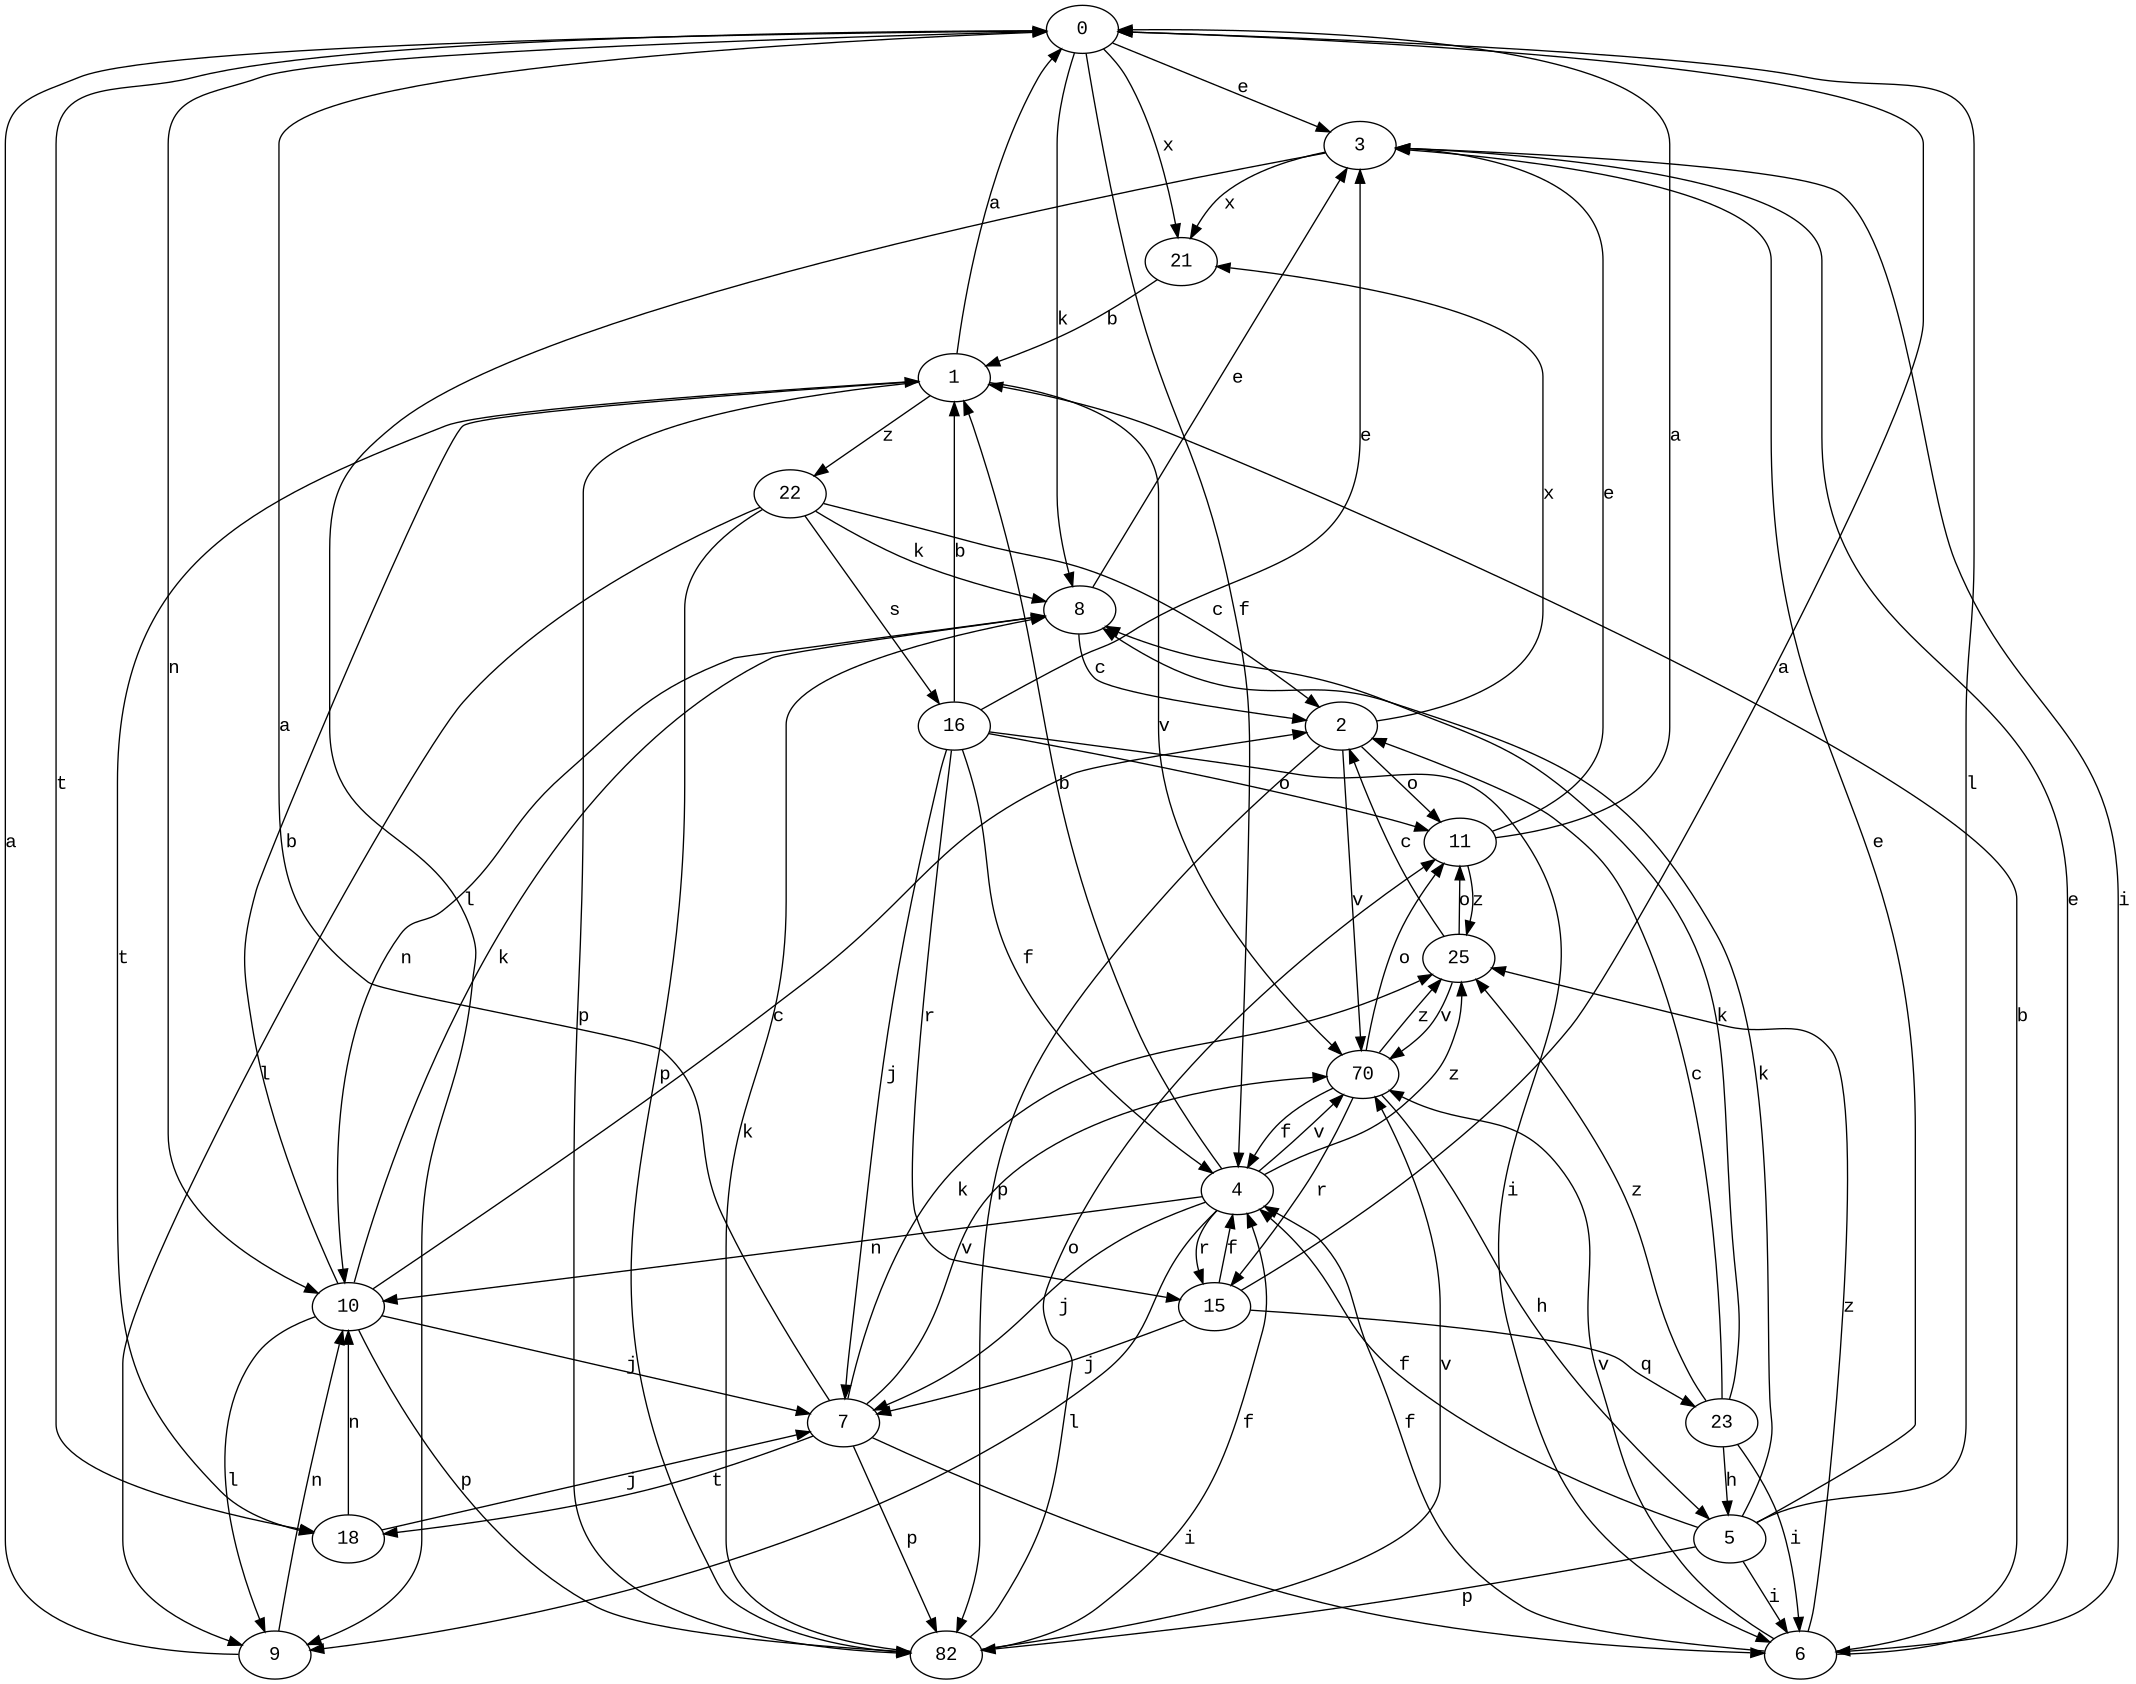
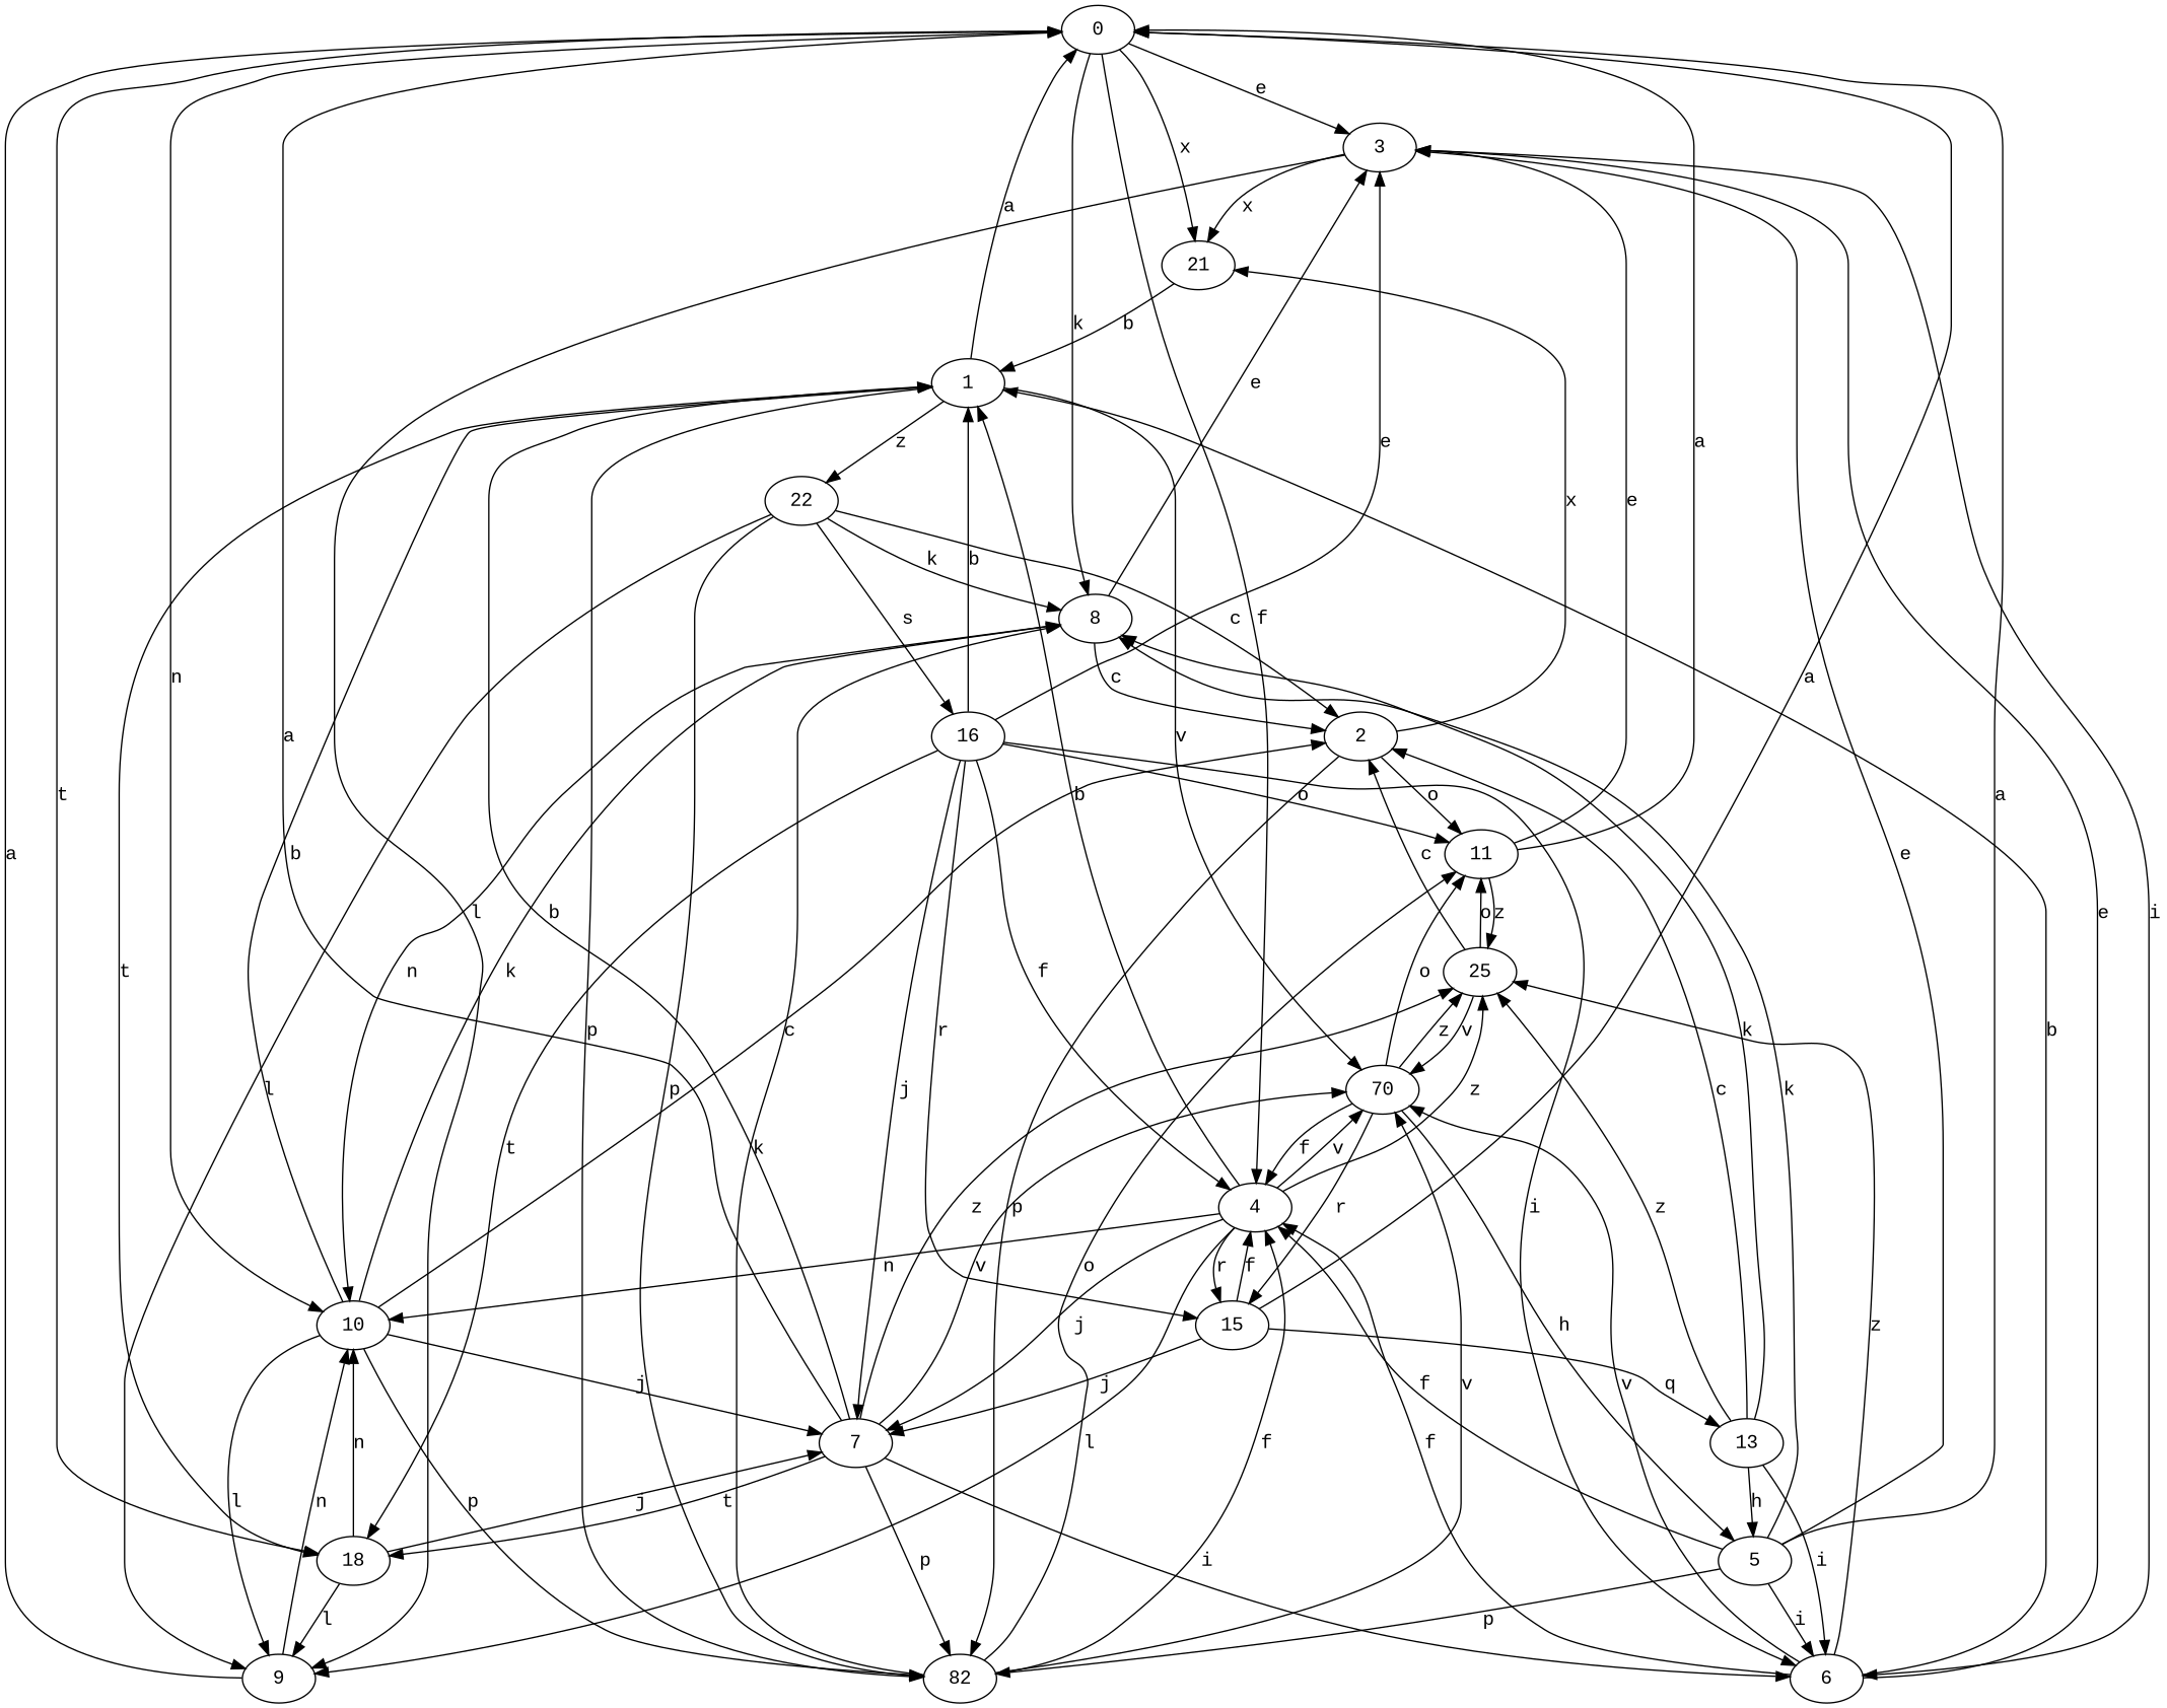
  strict digraph {
    fontname="Liberation Mono"
    node [fontname="Liberation Mono"]
    edge [fontname="Liberation Mono"]
    0
    3
    4
    8
    10
    18
    21
    6
    9
    1
    n11 [label=70]
    7
    15
    25
    2
    n16 [label=82]
    22
    11
    5
    16
-   13 [label=23]
+   13
    0 -> 3 [label=e]
    0 -> 4 [label=f]
    0 -> 8 [label=k]
    0 -> 10 [label=n]
    0 -> 18 [label=t]
    0 -> 21 [label=x]
    3 -> 21 [label=x]
    3 -> 6 [label=i]
    3 -> 9 [label=l]
    4 -> 10 [label=n]
    4 -> 9 [label=l]
    4 -> 1 [label=b]
    4 -> n11 [label=v]
    4 -> 7 [label=j]
    4 -> 15 [label=r]
    4 -> 25 [label=z]
    8 -> 3 [label=e]
    8 -> 10 [label=n]
    8 -> 2 [label=c]
    10 -> 8 [label=k]
    10 -> 9 [label=l]
    10 -> 1 [label=b]
    10 -> 7 [label=j]
    10 -> 2 [label=c]
    10 -> n16 [label=p]
    18 -> 10 [label=n]
+   18 -> 9 [label=l]
    18 -> 7 [label=j]
    21 -> 1 [label=b]
    6 -> 3 [label=e]
    6 -> 4 [label=f]
    6 -> 1 [label=b]
    6 -> n11 [label=v]
    6 -> 25 [label=z]
    9 -> 0 [label=a]
    9 -> 10 [label=n]
    1 -> 0 [label=a]
    1 -> 18 [label=t]
    1 -> n11 [label=v]
    1 -> n16 [label=p]
    1 -> 22 [label=z]
    n11 -> 4 [label=f]
    n11 -> 15 [label=r]
    n11 -> 25 [label=z]
    n11 -> 11 [label=o]
    n11 -> 5 [label=h]
    7 -> 0 [label=a]
    7 -> 18 [label=t]
    7 -> 6 [label=i]
+   7 -> 1 [label=b]
    7 -> n11 [label=v]
-   7 -> 25 [label=k]
+   7 -> 25 [label=z]
    7 -> n16 [label=p]
    15 -> 0 [label=a]
    15 -> 4 [label=f]
    15 -> 7 [label=j]
    15 -> 13 [label=q]
    25 -> n11 [label=v]
    25 -> 2 [label=c]
    25 -> 11 [label=o]
    2 -> 21 [label=x]
-   2 -> n11 [label=v]
    2 -> n16 [label=p]
    2 -> 11 [label=o]
    n16 -> 4 [label=f]
    n16 -> 8 [label=k]
    n16 -> n11 [label=v]
    n16 -> 11 [label=o]
    22 -> 8 [label=k]
    22 -> 9 [label=l]
    22 -> 2 [label=c]
    22 -> n16 [label=p]
    22 -> 16 [label=s]
    11 -> 0 [label=a]
    11 -> 3 [label=e]
    11 -> 25 [label=z]
-   5 -> 0 [label=l]
+   5 -> 0 [label=a]
    5 -> 3 [label=e]
    5 -> 4 [label=f]
    5 -> 8 [label=k]
    5 -> 6 [label=i]
    5 -> n16 [label=p]
    16 -> 3 [label=e]
    16 -> 4 [label=f]
+   16 -> 18 [label=t]
    16 -> 6 [label=i]
    16 -> 1 [label=b]
    16 -> 7 [label=j]
    16 -> 15 [label=r]
    16 -> 11 [label=o]
    13 -> 8 [label=k]
    13 -> 6 [label=i]
    13 -> 25 [label=z]
    13 -> 2 [label=c]
    13 -> 5 [label=h]
  }
